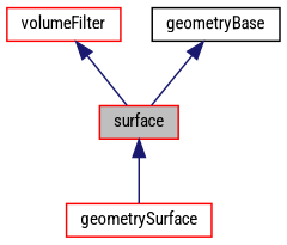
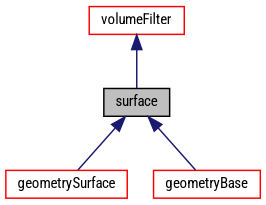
  digraph {
    fontname="Roboto Condensed"
    node [color=black fontname="Roboto Condensed" fontsize=10 shape=record]
    edge [color=midnightblue dir=back fontname="Roboto Condensed" fontsize=10 labelfontname=Helvetica labelfontsize=10 style=solid]
-   n1 [color=red fillcolor=grey75 fontcolor=black height=0.2 label=surface style=filled width=0.4]
+   n1 [fillcolor=grey75 fontcolor=black height=0.2 label=surface style=filled width=0.4]
    n2 [color=red height=0.2 label=geometrySurface width=0.4]
    n3 [color=red height=0.2 label=volumeFilter width=0.4]
-   n4 [height=0.2 label=geometryBase width=0.4]
+   n4 [color=red height=0.2 label=geometryBase width=0.4]
    n1 -> n2
    n3 -> n1
-   n4 -> n1
+   n1 -> n4
  }
